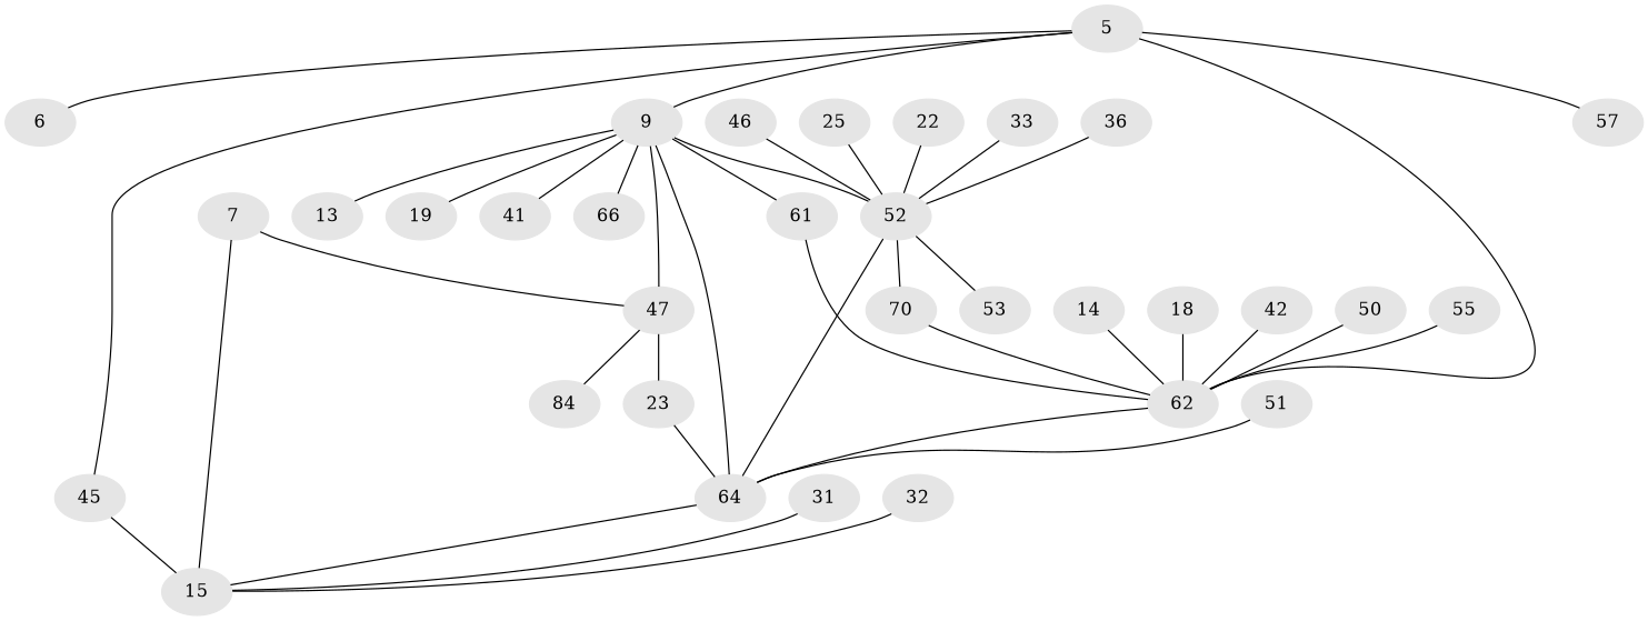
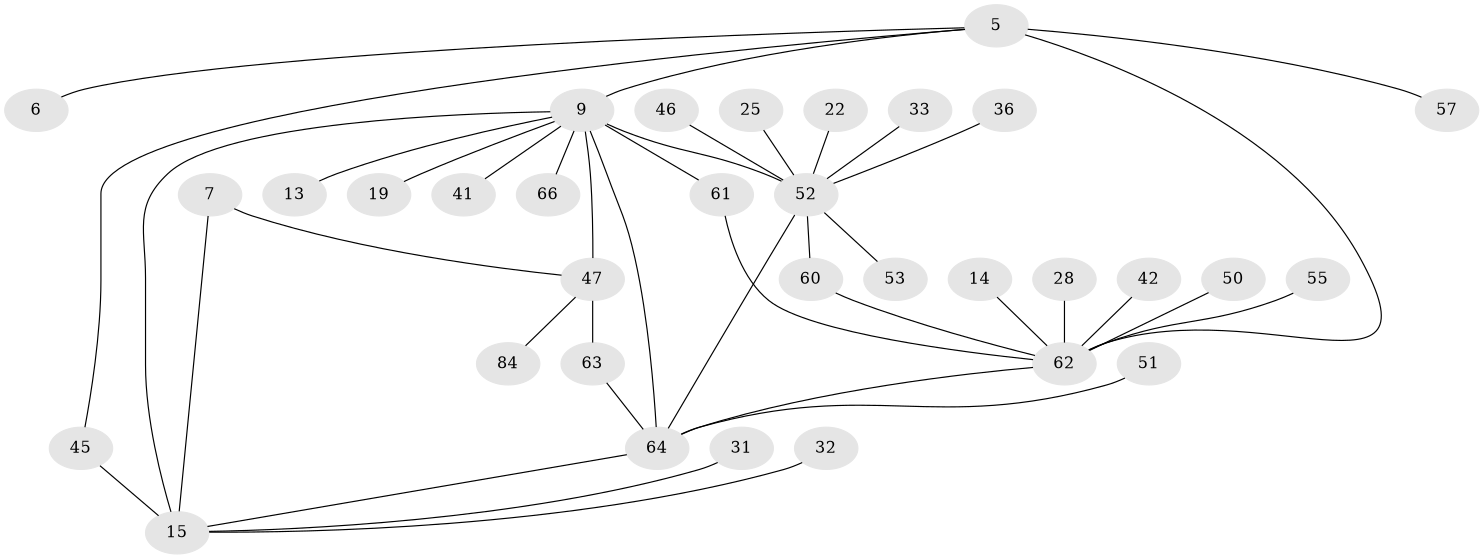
  graph {
    node [color=gray90 style=filled]
    5
    6
    9 [super="+2"]
    45 [super="+43"]
    57
    62 [super="+58+35+44+22"]
    47 [super="+40"]
    n8 [label=15 super="+10"]
    13
    19 [super="+17"]
    41
    52 [super="+12+20"]
    61 [super="+27+38"]
    64 [super="+4+18+23+48+49"]
    66
    n16 [label=84]
-   63 [super="+59" label=23]
+   63 [super="+59"]
    7
    53
-   60 [label=70]
+   60
    14
    25
-   28 [label=18]
+   28
    n24 [label=22]
    31
    32 [super="+16+30"]
    33
    36
    42
    46
    50
    51
    55
    5 -- 6
    5 -- 9 [weight=2]
    5 -- 45
    5 -- 57
    5 -- 62 [weight=3]
    9 -- 47 [weight=2]
+   9 -- n8 [weight=4]
    9 -- 13
    9 -- 19
    9 -- 41
    9 -- 52 [weight=2]
    9 -- 61
    9 -- 64 [weight=2]
    9 -- 66
    45 -- n8
    62 -- 64 [weight=2]
    47 -- n16
    47 -- 63
    52 -- 64 [weight=2]
    52 -- 53
    52 -- 60
    61 -- 62
    64 -- n8
    63 -- 64
    7 -- 47
    7 -- n8 [weight=2]
    60 -- 62
    14 -- 62
    25 -- 52
    28 -- 62
    n24 -- 52
    31 -- n8
    32 -- n8
    33 -- 52
    36 -- 52
    42 -- 62
    46 -- 52
    50 -- 62
    51 -- 64
    55 -- 62
  }
